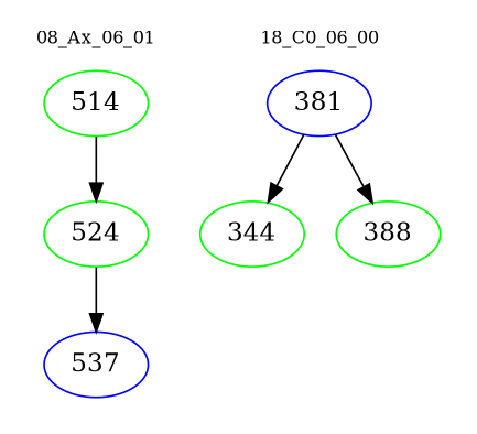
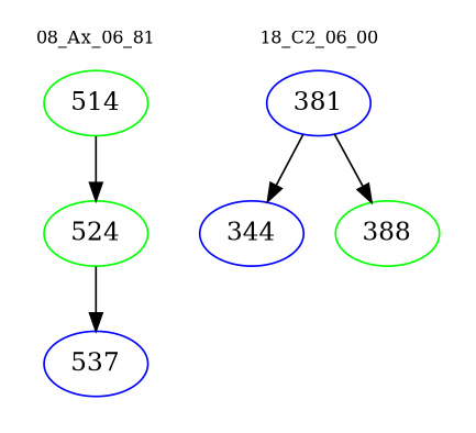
  digraph {
    node [color=green]
    edge [color=black]
    n1 [label=524]
    n2 [label=514]
    n3 [color=blue label=537]
    n4 [color=blue label=381]
-   n5 [label=344]
+   n5 [color=blue label=344]
    n6 [label=388]
    subgraph cluster_1 {
      color=white
      fontsize=10
-     label="08_Ax_06_01"
+     label="08_Ax_06_81"
      n1
      n2
      n3
    }
    subgraph cluster_2 {
      color=white
      fontsize=10
-     label="18_C0_06_00"
+     label="18_C2_06_00"
      n4
      n5
      n6
    }
    n1 -> n3
    n2 -> n1
    n4 -> n5
    n4 -> n6
  }
